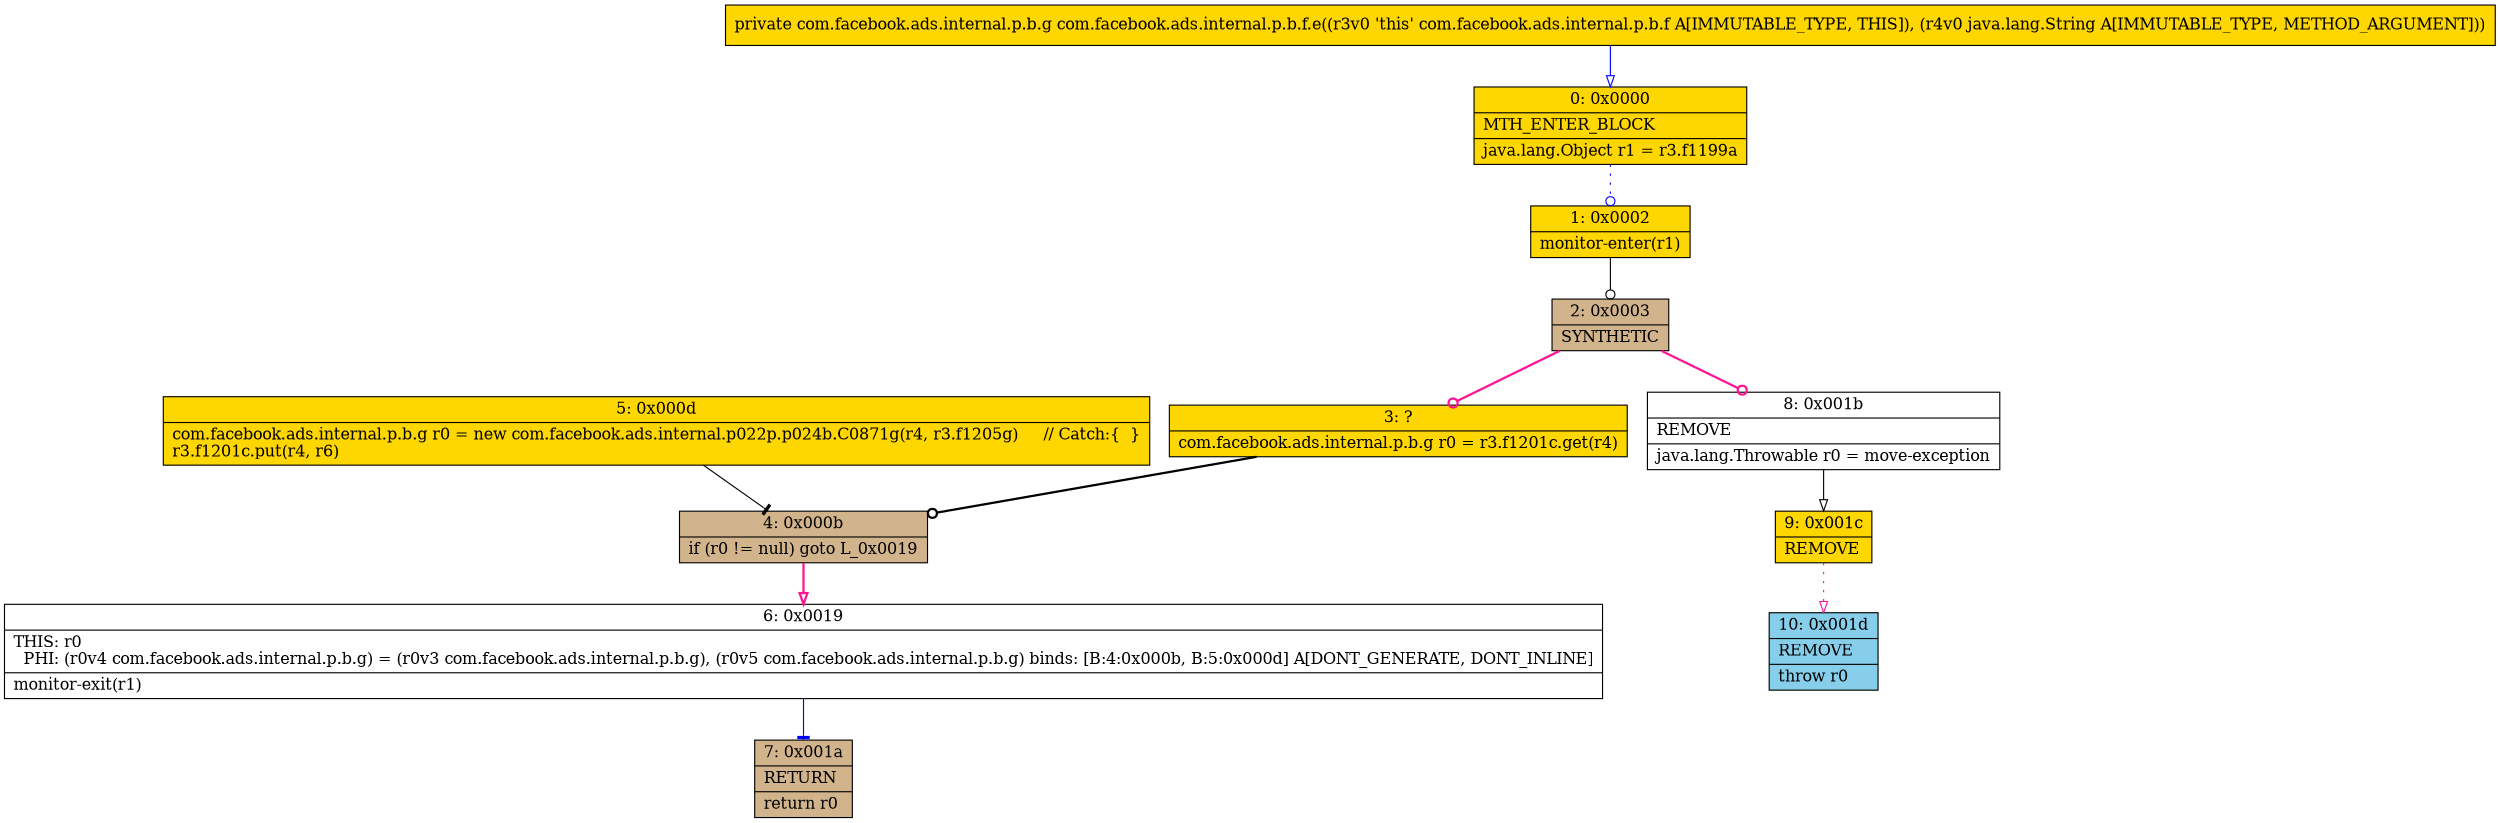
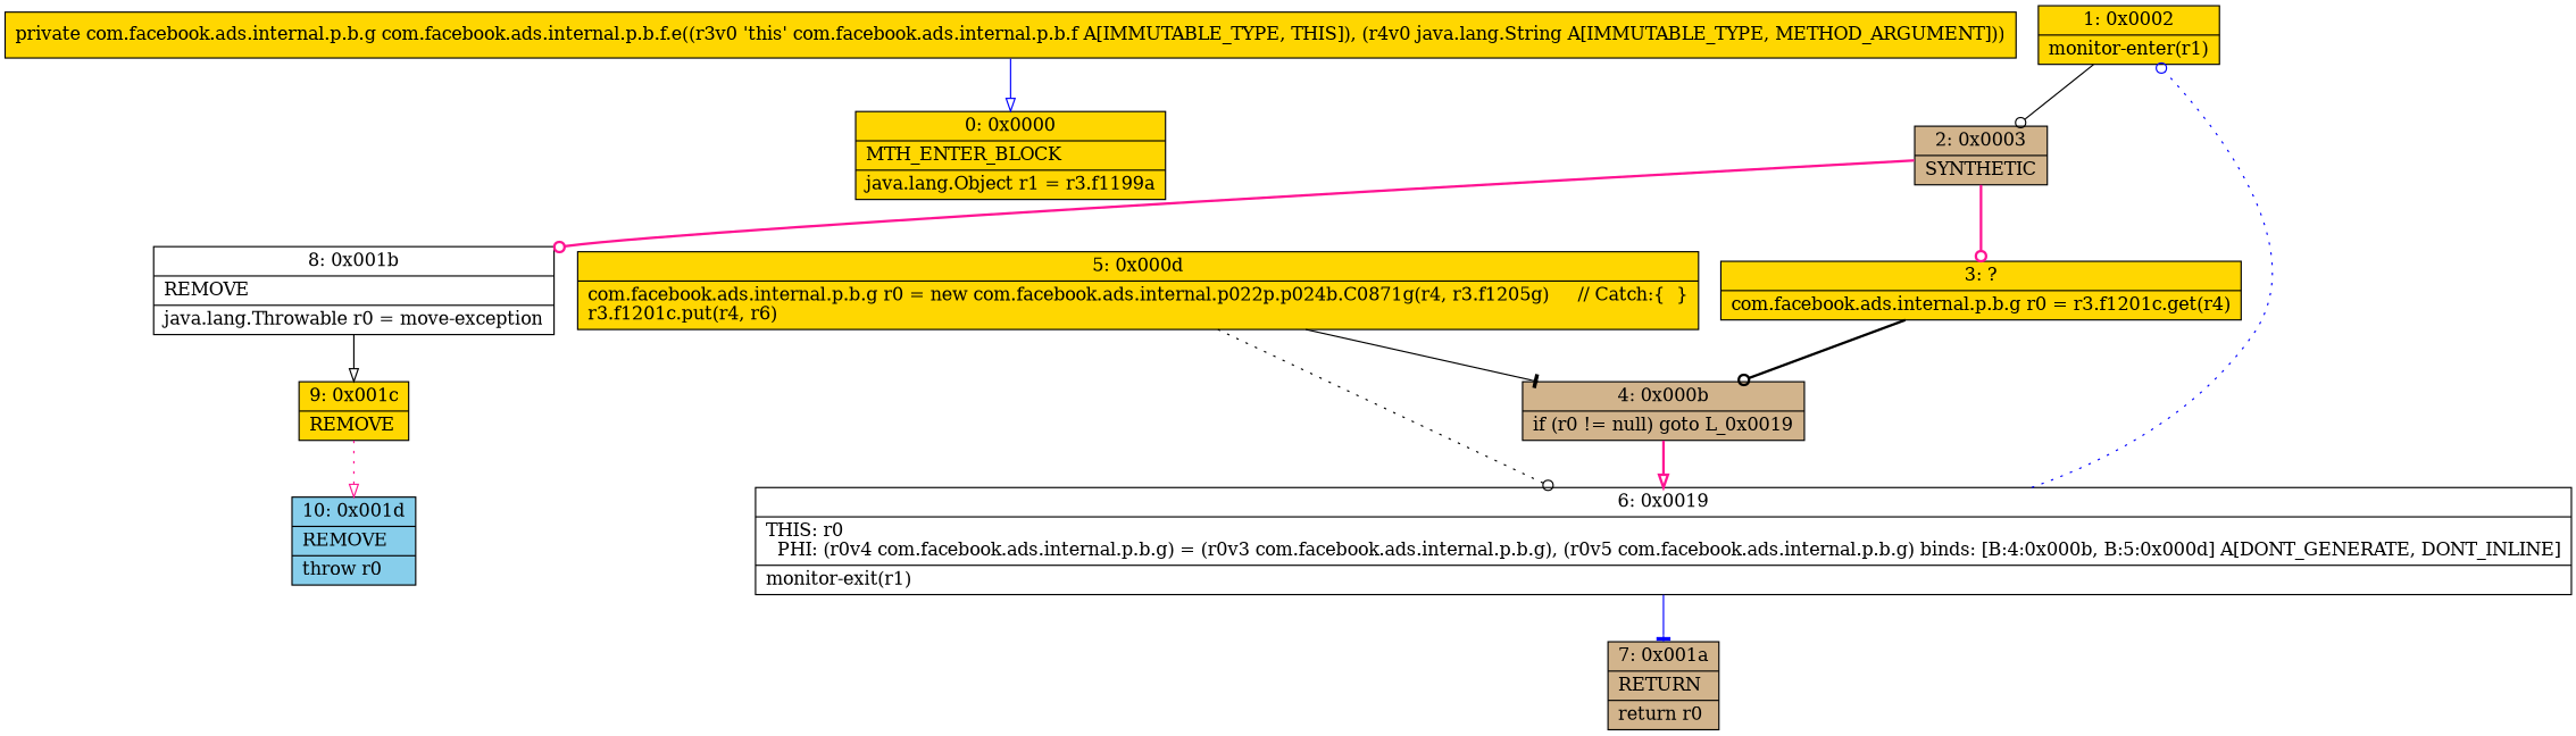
  digraph {
    node [fillcolor=gold shape=record style=filled]
    edge [arrowhead=odot color=black style=solid]
    n1 [label="{0\:\ 0x0000|MTH_ENTER_BLOCK\l|java.lang.Object r1 = r3.f1199a\l}"]
    n2 [label="{1\:\ 0x0002|monitor\-enter(r1)\l}"]
    n3 [fillcolor=tan label="{2\:\ 0x0003|SYNTHETIC\l}"]
    n4 [label="{3\:\ ?|com.facebook.ads.internal.p.b.g r0 = r3.f1201c.get(r4)\l}"]
    n5 [fillcolor=white label="{8\:\ 0x001b|REMOVE\l|java.lang.Throwable r0 = move\-exception\l}"]
    n6 [fillcolor=tan label="{4\:\ 0x000b|if (r0 != null) goto L_0x0019\l}"]
    n7 [label="{9\:\ 0x001c|REMOVE\l}"]
    n8 [fillcolor=white label="{6\:\ 0x0019|THIS: r0 \l  PHI: (r0v4 com.facebook.ads.internal.p.b.g) = (r0v3 com.facebook.ads.internal.p.b.g), (r0v5 com.facebook.ads.internal.p.b.g) binds: [B:4:0x000b, B:5:0x000d] A[DONT_GENERATE, DONT_INLINE]\l|monitor\-exit(r1)\l}"]
    n9 [label="{5\:\ 0x000d|com.facebook.ads.internal.p.b.g r0 = new com.facebook.ads.internal.p022p.p024b.C0871g(r4, r3.f1205g)     \/\/ Catch:\{  \}\lr3.f1201c.put(r4, r6)\l}"]
    n10 [fillcolor=tan label="{7\:\ 0x001a|RETURN\l|return r0\l}"]
    n11 [fillcolor=skyblue label="{10\:\ 0x001d|REMOVE\l|throw r0\l}"]
    n12 [label="{private com.facebook.ads.internal.p.b.g com.facebook.ads.internal.p.b.f.e((r3v0 'this' com.facebook.ads.internal.p.b.f A[IMMUTABLE_TYPE, THIS]), (r4v0 java.lang.String A[IMMUTABLE_TYPE, METHOD_ARGUMENT])) }"]
-   n1 -> n2 [color=blue style=dotted]
+   n8 -> n2 [color=blue style=dotted]
    n2 -> n3
    n3 -> n4 [color=deeppink style=bold]
    n3 -> n5 [color=deeppink style=bold]
    n4 -> n6 [style=bold]
    n5 -> n7 [arrowhead=onormal]
    n6 -> n8 [arrowhead=onormal color=deeppink style=bold]
    n7 -> n11 [arrowhead=onormal color=deeppink style=dotted]
    n8 -> n10 [arrowhead=tee color=blue]
    n9 -> n6 [arrowhead=tee]
+   n9 -> n8 [style=dotted]
    n12 -> n1 [arrowhead=onormal color=blue]
  }
